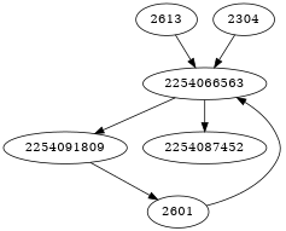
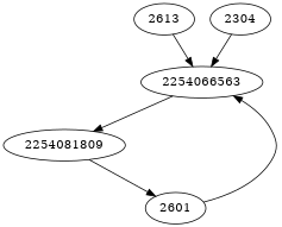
  strict digraph {
    2254066563
-   2254081809 [label=2254091809]
-   2254087452
+   2254081809
    2601
    n5 [label=2613]
    n6 [label=2304]
    2254066563 -> 2254081809
-   2254066563 -> 2254087452
    2254081809 -> 2601
    2601 -> 2254066563
    n5 -> 2254066563
    n6 -> 2254066563
  }
